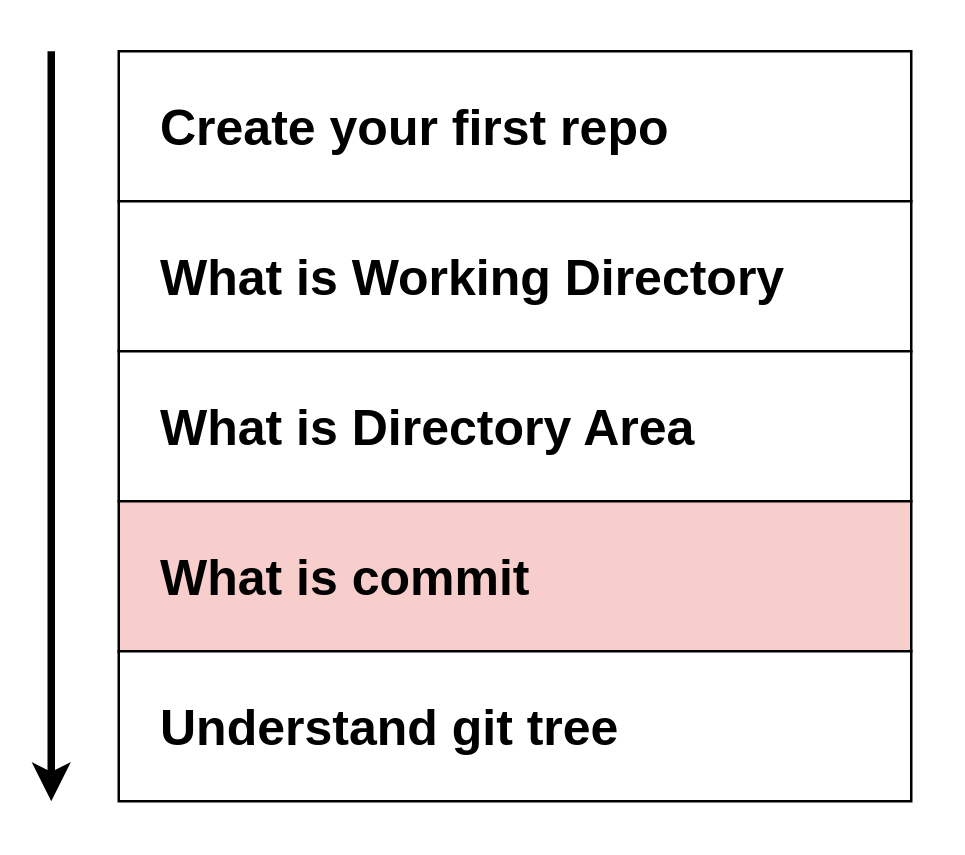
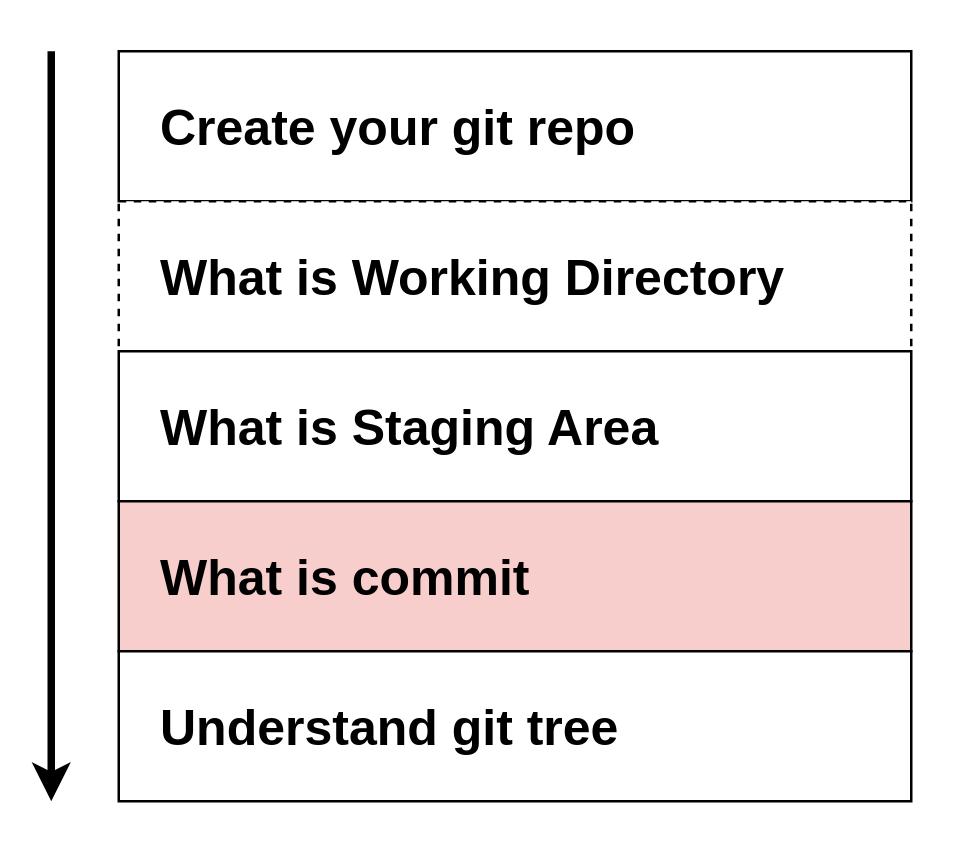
  <mxCell id="0" />
  <mxCell id="1" parent="0" />
  <mxCell id="2" value="" style="group;align=left;spacingLeft=15;fontStyle=1" parent="1" vertex="1" connectable="0"><mxGeometry x="47" y="20" width="317" height="300" as="geometry" /></mxCell>
- <mxCell id="3" value="Create your first repo" style="rounded=0;whiteSpace=wrap;html=1;fontSize=20;align=left;spacingLeft=15;fontStyle=1" parent="2" vertex="1"><mxGeometry width="317" height="60" as="geometry" /></mxCell>
- <mxCell id="4" value="What is Working Directory" style="rounded=0;whiteSpace=wrap;html=1;fontSize=20;align=left;spacingLeft=15;fontStyle=1" parent="2" vertex="1"><mxGeometry y="60" width="317" height="60" as="geometry" /></mxCell>
- <mxCell id="5" value="What is Directory Area" style="rounded=0;whiteSpace=wrap;html=1;fontSize=20;align=left;spacingLeft=15;fontStyle=1" parent="2" vertex="1"><mxGeometry y="120" width="317" height="60" as="geometry" /></mxCell>
+ <mxCell id="3" value="Create your git repo" style="rounded=0;whiteSpace=wrap;html=1;fontSize=20;align=left;spacingLeft=15;fontStyle=1" parent="2" vertex="1"><mxGeometry width="317" height="60" as="geometry" /></mxCell>
+ <mxCell id="4" value="What is Working Directory" style="rounded=0;whiteSpace=wrap;html=1;fontSize=20;align=left;spacingLeft=15;fontStyle=1;dashed=1;" parent="2" vertex="1"><mxGeometry y="60" width="317" height="60" as="geometry" /></mxCell>
+ <mxCell id="5" value="What is Staging Area" style="rounded=0;whiteSpace=wrap;html=1;fontSize=20;align=left;spacingLeft=15;fontStyle=1" parent="2" vertex="1"><mxGeometry y="120" width="317" height="60" as="geometry" /></mxCell>
  <mxCell id="6" value="What is commit" style="rounded=0;whiteSpace=wrap;html=1;fontSize=20;align=left;spacingLeft=15;fontStyle=1;fillColor=#f8cecc;" parent="2" vertex="1"><mxGeometry y="180" width="317" height="60" as="geometry" /></mxCell>
  <mxCell id="7" value="Understand git tree" style="rounded=0;whiteSpace=wrap;html=1;fontSize=20;align=left;spacingLeft=15;fontStyle=1" parent="2" vertex="1"><mxGeometry y="240" width="317" height="60" as="geometry" /></mxCell>
  <mxCell id="8" value="" style="endArrow=classic;html=1;fontSize=20;strokeWidth=3;align=left;spacingLeft=15;fontStyle=1" parent="1" edge="1"><mxGeometry width="50" height="50" relative="1" as="geometry"><mxPoint x="20" y="20" as="sourcePoint" /><mxPoint x="20" y="320" as="targetPoint" /></mxGeometry></mxCell>
